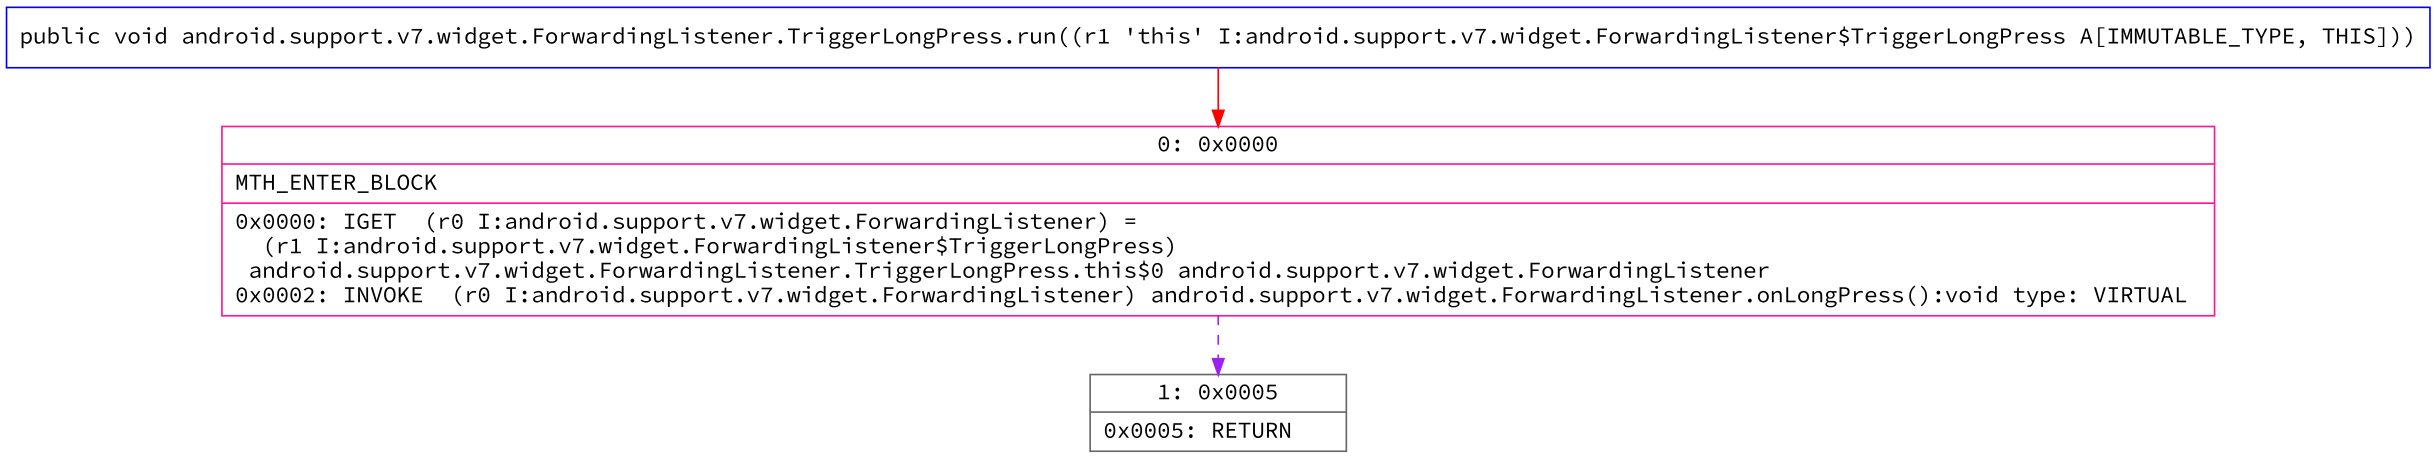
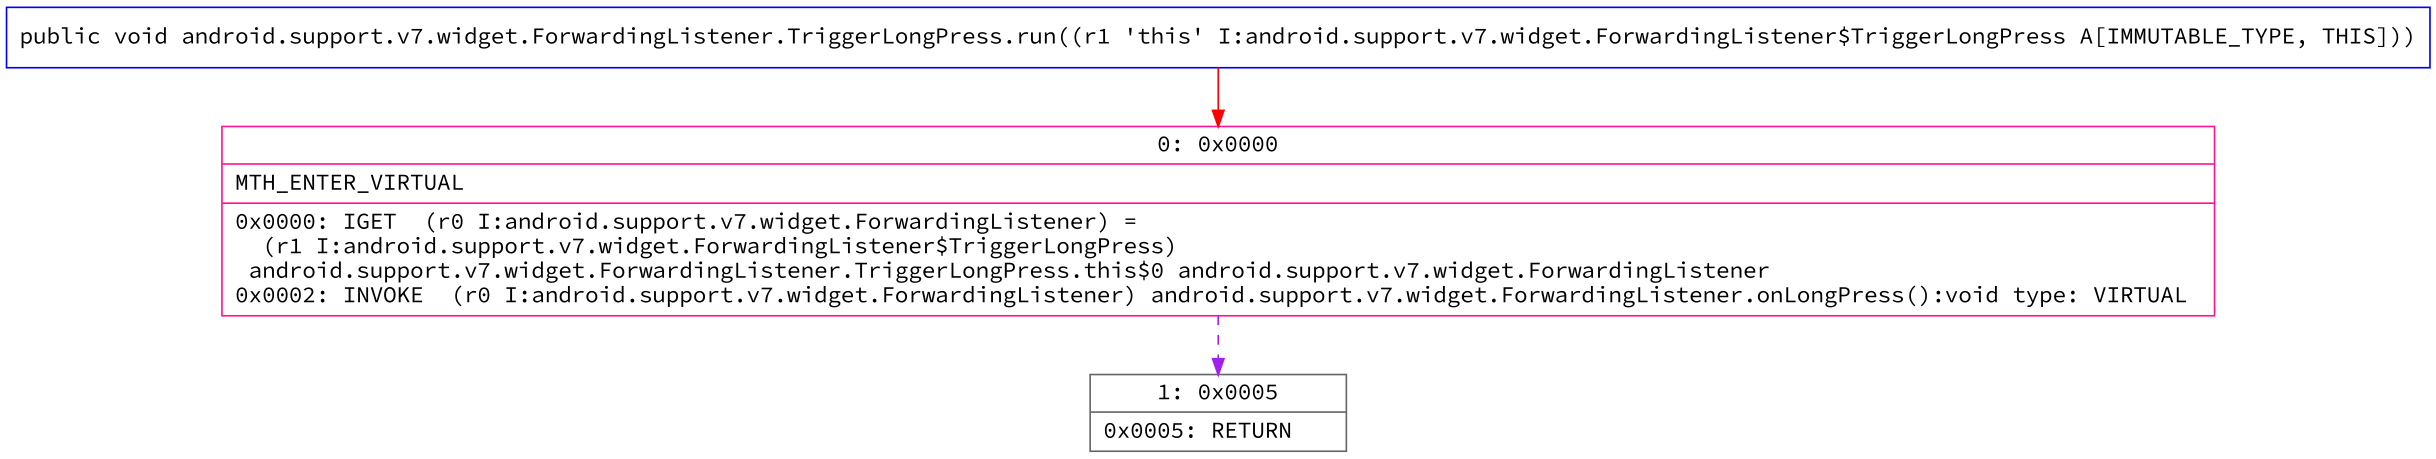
  digraph {
    fontname="Source Code Pro"
    node [shape=record fontname="Source Code Pro"]
    edge [fontname="Source Code Pro"]
-   n1 [label="{0\:\ 0x0000|MTH_ENTER_BLOCK\l|0x0000: IGET  (r0 I:android.support.v7.widget.ForwardingListener) = \l  (r1 I:android.support.v7.widget.ForwardingListener$TriggerLongPress)\l android.support.v7.widget.ForwardingListener.TriggerLongPress.this$0 android.support.v7.widget.ForwardingListener \l0x0002: INVOKE  (r0 I:android.support.v7.widget.ForwardingListener) android.support.v7.widget.ForwardingListener.onLongPress():void type: VIRTUAL \l}" color=deeppink]
+   n1 [label="{0\:\ 0x0000|MTH_ENTER_VIRTUAL\l|0x0000: IGET  (r0 I:android.support.v7.widget.ForwardingListener) = \l  (r1 I:android.support.v7.widget.ForwardingListener$TriggerLongPress)\l android.support.v7.widget.ForwardingListener.TriggerLongPress.this$0 android.support.v7.widget.ForwardingListener \l0x0002: INVOKE  (r0 I:android.support.v7.widget.ForwardingListener) android.support.v7.widget.ForwardingListener.onLongPress():void type: VIRTUAL \l}" color=deeppink]
    n2 [label="{1\:\ 0x0005|0x0005: RETURN   \l}" color=gray40]
    n3 [label="{public void android.support.v7.widget.ForwardingListener.TriggerLongPress.run((r1 'this' I:android.support.v7.widget.ForwardingListener$TriggerLongPress A[IMMUTABLE_TYPE, THIS])) }" color=blue]
    n1 -> n2 [color=purple style=dashed]
    n3 -> n1 [color=red style=solid]
  }
